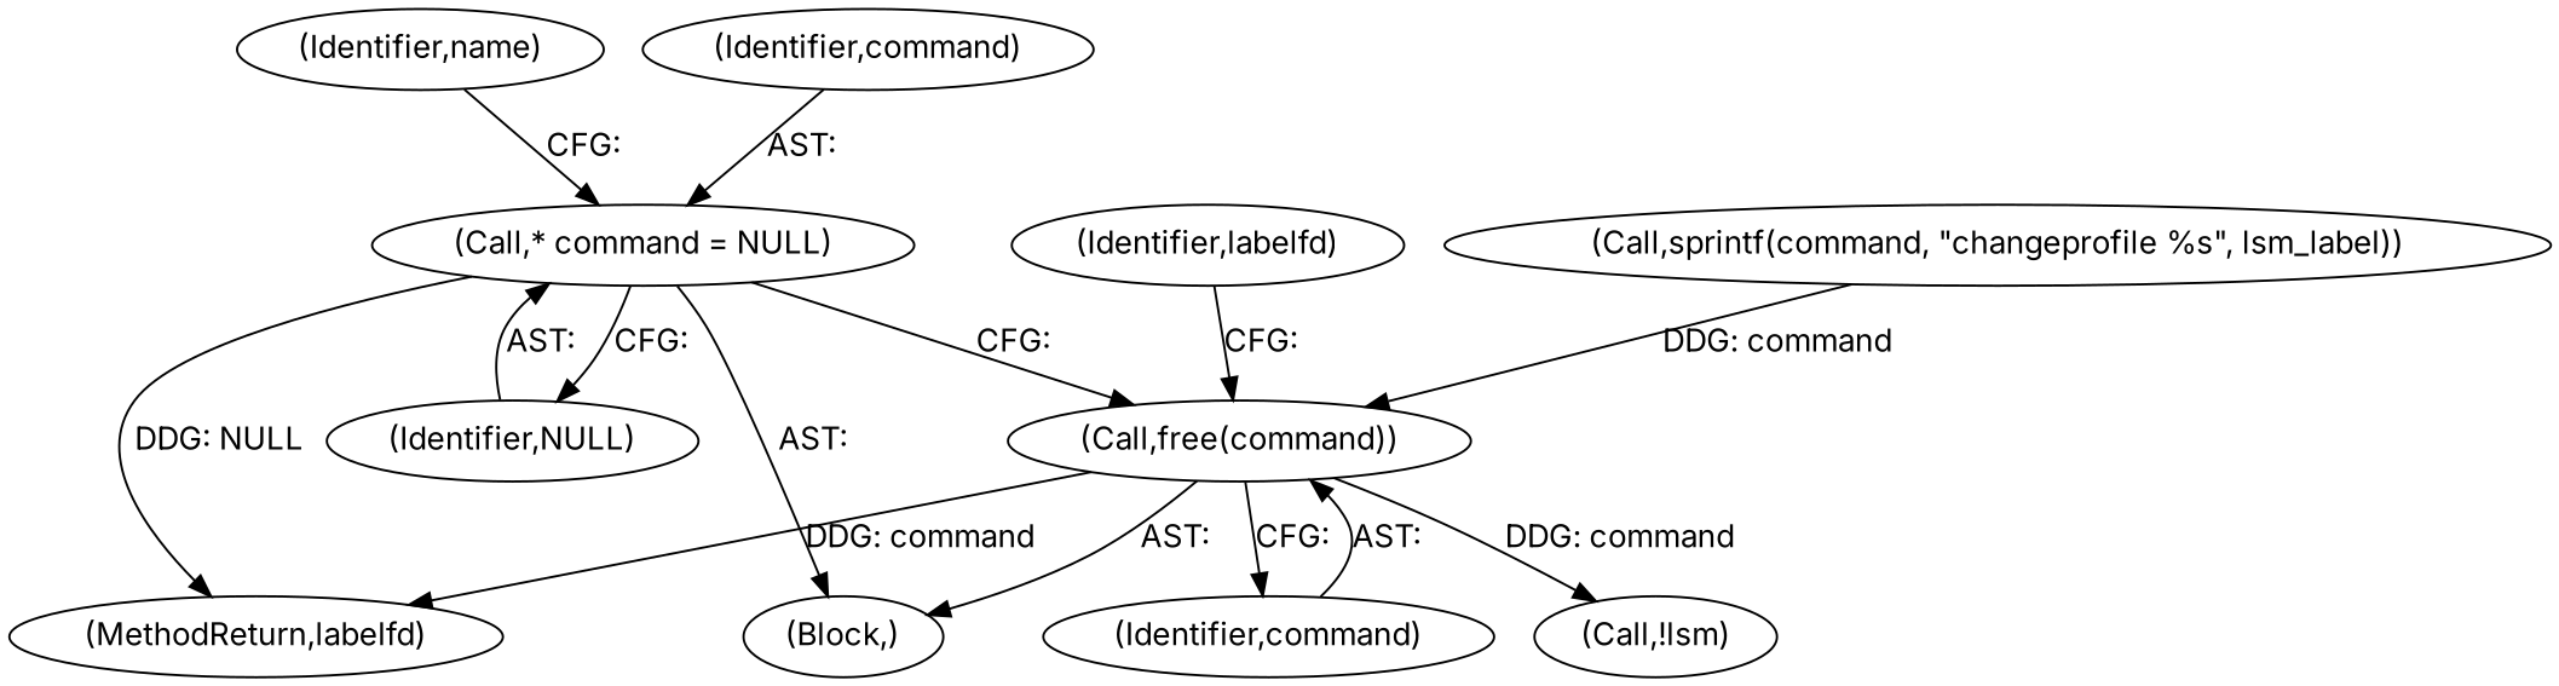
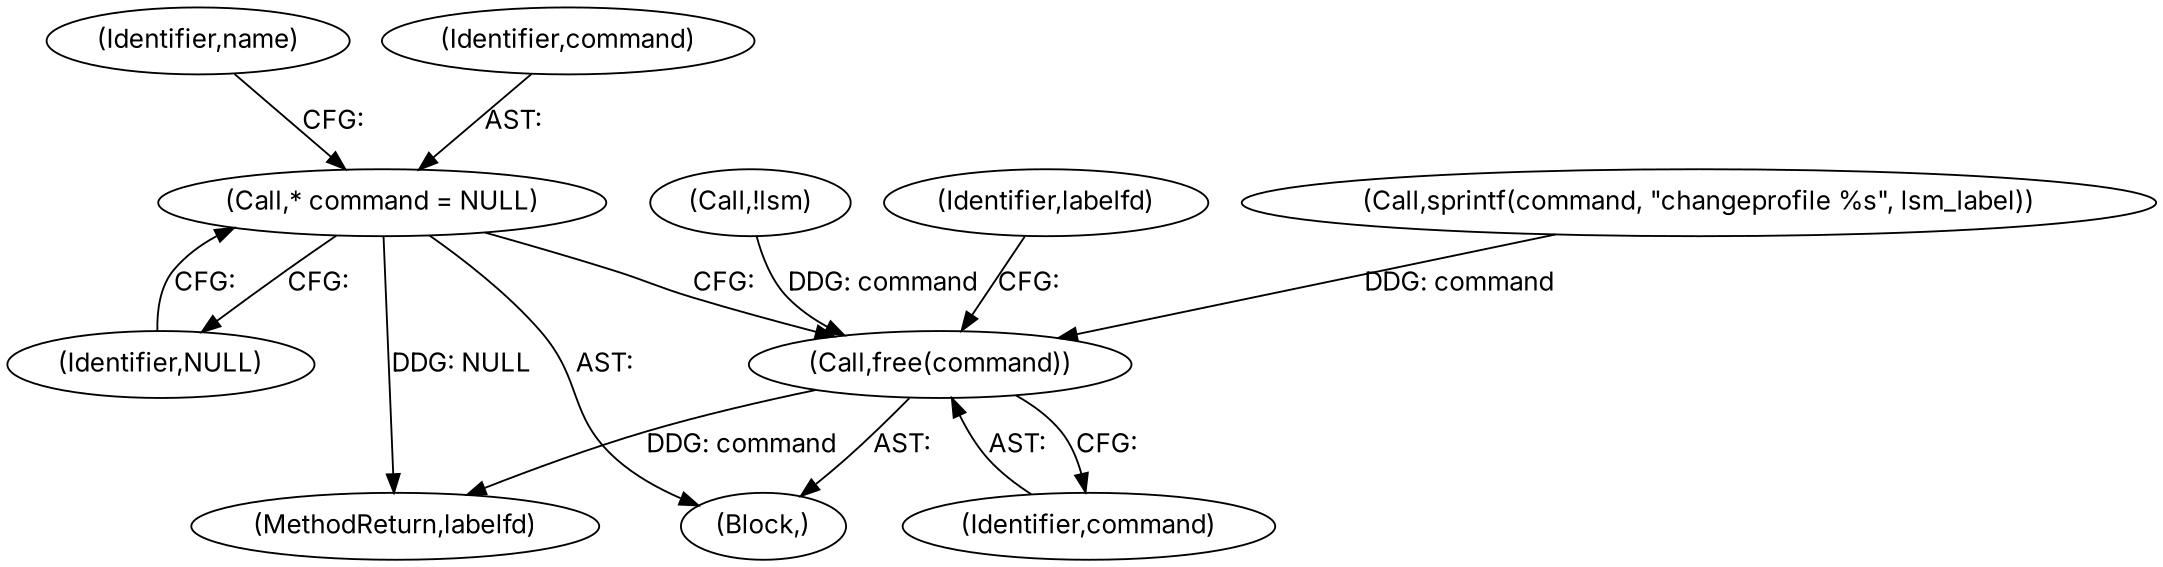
  digraph {
    fontname=Inter
    node [fontname=Inter]
    edge [fontname=Inter]
    n1 [label="(Call,* command = NULL)"]
    n2 [label="(Call,free(command))"]
    n3 [label="(MethodReturn,labelfd)"]
    n4 [label="(Identifier,NULL)"]
    n5 [label="(Block,)"]
    n6 [label="(Identifier,command)"]
    n7 [label="(Identifier,name)"]
    n8 [label="(Identifier,labelfd)"]
    n9 [label="(Call,sprintf(command, \"changeprofile %s\", lsm_label))"]
    n10 [label="(Call,!lsm)"]
    n11 [label="(Identifier,command)"]
    n1 -> n2 [label="CFG: "]
    n1 -> n3 [label="DDG: NULL"]
    n1 -> n4 [label="CFG: "]
    n1 -> n5 [label="AST: "]
    n2 -> n3 [label="DDG: command"]
    n2 -> n5 [label="AST: "]
    n2 -> n6 [label="CFG: "]
-   n4 -> n1 [label="AST: "]
+   n4 -> n1 [label="CFG: "]
    n6 -> n2 [label="AST: "]
    n7 -> n1 [label="CFG: "]
    n8 -> n2 [label="CFG: "]
    n9 -> n2 [label="DDG: command"]
-   n2 -> n10 [label="DDG: command"]
+   n10 -> n2 [label="DDG: command"]
    n11 -> n1 [label="AST: "]
  }
